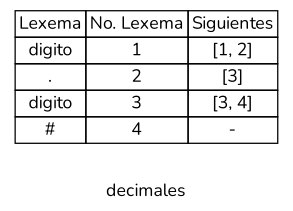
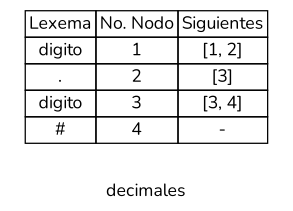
  digraph {
    label=decimales
    rankdir=TB
    fontname=Nunito
-   n1 [label=<         <TABLE BORDER="0" CELLBORDER="1" CELLSPACING="0">             <TR>                 <TD>Lexema</TD>                 <TD>No. Lexema</TD>                 <TD>Siguientes</TD>             </TR>             <TR>                 <TD>digito</TD>                 <TD>1</TD>                 <TD>[1, 2]</TD>             </TR>             <TR>                 <TD>.</TD>                 <TD>2</TD>                 <TD>[3]</TD>             </TR>             <TR>                 <TD>digito</TD>                 <TD>3</TD>                 <TD>[3, 4]</TD>             </TR>             <TR>                 <TD>#</TD>                 <TD>4</TD>                 <TD>-</TD>             </TR>         </TABLE>     > shape=plaintext fontname=Nunito]
+   n1 [label=<         <TABLE BORDER="0" CELLBORDER="1" CELLSPACING="0">             <TR>                 <TD>Lexema</TD>                 <TD>No. Nodo</TD>                 <TD>Siguientes</TD>             </TR>             <TR>                 <TD>digito</TD>                 <TD>1</TD>                 <TD>[1, 2]</TD>             </TR>             <TR>                 <TD>.</TD>                 <TD>2</TD>                 <TD>[3]</TD>             </TR>             <TR>                 <TD>digito</TD>                 <TD>3</TD>                 <TD>[3, 4]</TD>             </TR>             <TR>                 <TD>#</TD>                 <TD>4</TD>                 <TD>-</TD>             </TR>         </TABLE>     > shape=plaintext fontname=Nunito]
  }
